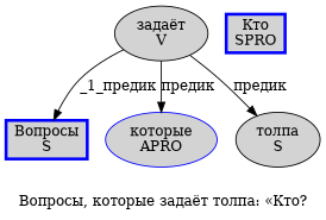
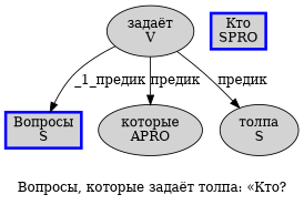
  digraph {
    label="Вопросы, которые задаёт толпа: «Кто?"
    node [fillcolor=lightgray penwidth=1 shape=ellipse style=filled]
    n1 [color=blue label="Вопросы\nS" penwidth=3 shape=box]
-   n2 [label="которые\nAPRO" color=blue]
+   n2 [label="которые\nAPRO"]
    n3 [label="задаёт\nV"]
    n4 [label="толпа\nS"]
    n5 [color=blue label="Кто\nSPRO" penwidth=3 shape=box]
    n3 -> n1 [label="_1_предик"]
    n3 -> n2 [label="предик"]
    n3 -> n4 [label="предик"]
  }
